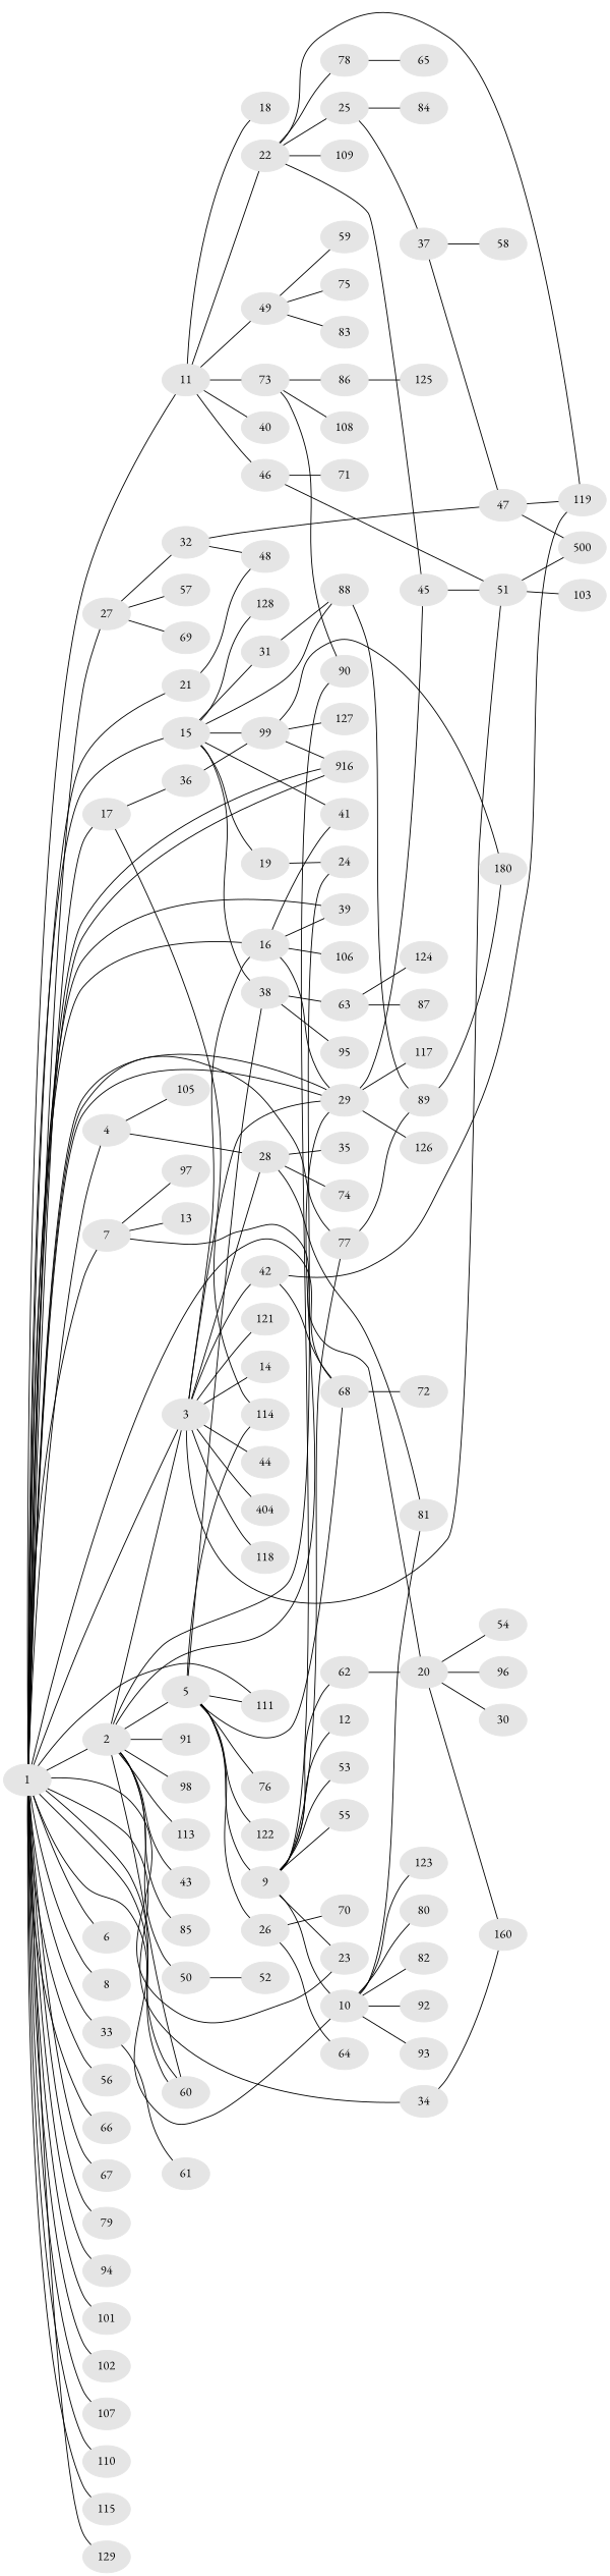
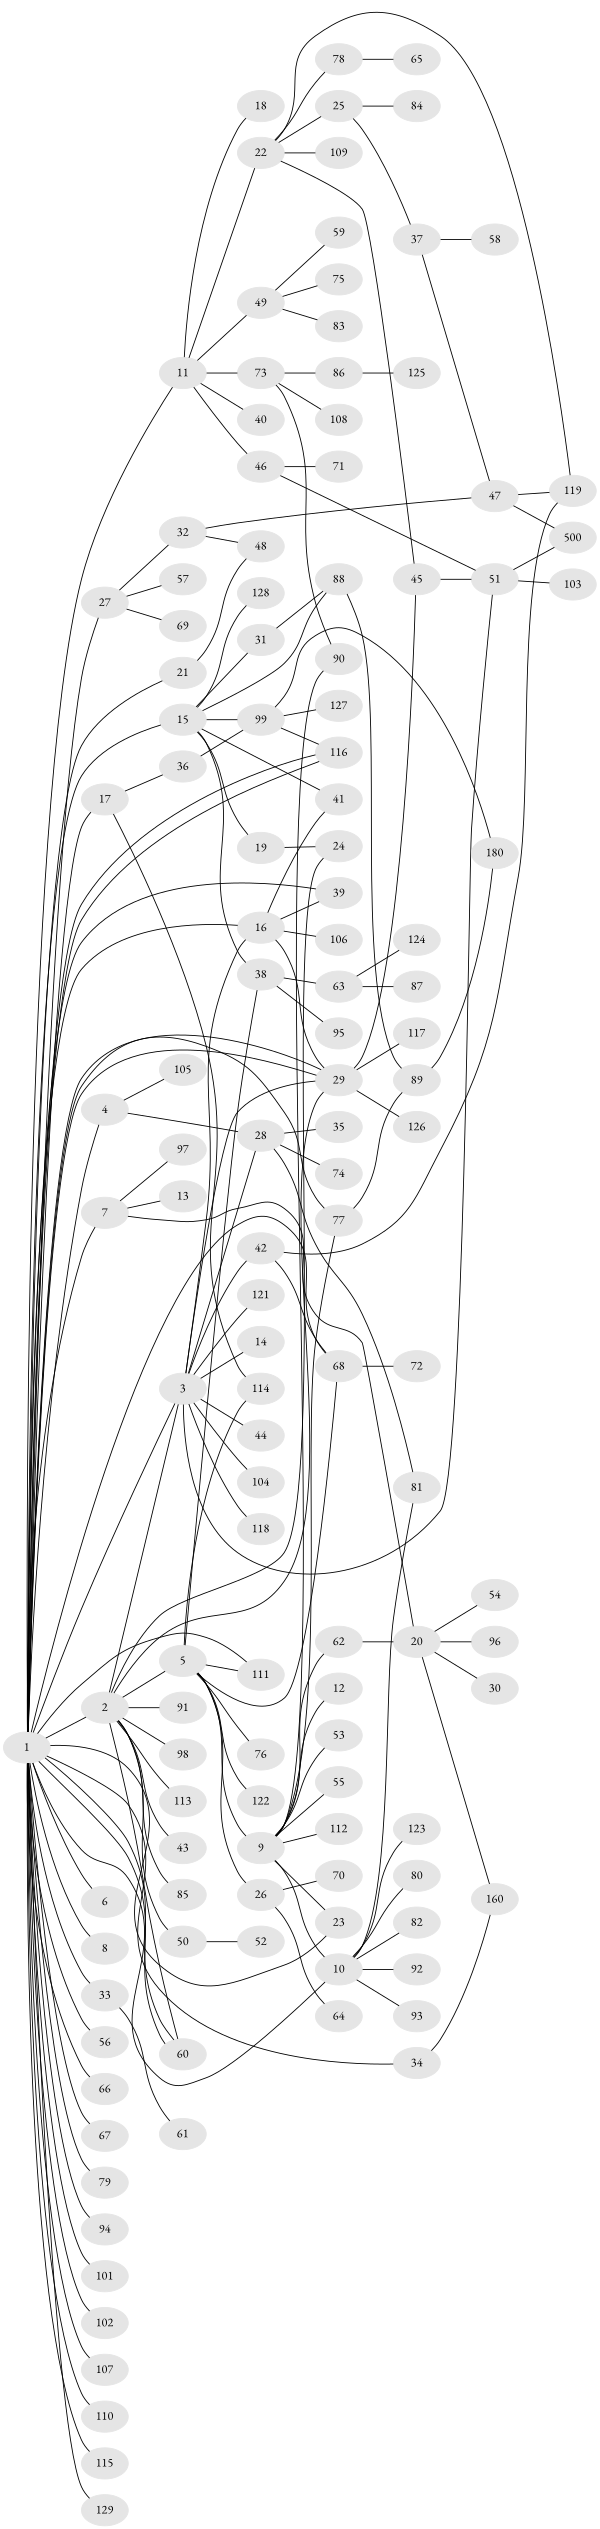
  graph {
    fontname="EB Garamond"
    rankdir=LR
    node [color=gray90 fontname="EB Garamond" style=filled]
    edge [fontname="EB Garamond"]
    1
    2
    3
    4
    6
    7
    8
    10
    11
    15
    16
    17
    21
    23
    27
    29
    33
    34
    39
    56
    60
    66
    67
    68
    77
    79
    94
    101
    102
    107
    110
    111
    115
-   116 [label=916]
+   116
    129
    5
    24
    43
    50
    85
    91
    98
    113
    14
    28
    42
    44
    51
-   104 [label=404]
+   104
    118
    121
    105
    13
    20
    97
    80
    81
    82
    92
    93
    123
    18
    22
    40
    46
    49
    73
    38
    19
    31
    41
    88
    99
    128
    106
    114
    36
    48
    32
    57
    69
    45
    117
    126
    61
    n86 [label=160]
    72
    89
    9
    26
    76
    122
    52
    35
    74
    119
    n97 [label=500]
    103
    12
    53
    55
    62
    90
+   112
    64
    70
    63
    95
    30
    54
    96
    25
    78
    109
    71
    59
    75
    83
    86
    108
    n121 [label=180]
    127
    37
    84
    65
    47
    58
    87
    124
    125
    1 -- 2
    1 -- 3
    1 -- 4
    1 -- 6
    1 -- 7
    1 -- 8
    1 -- 10
    1 -- 11
    1 -- 15
    1 -- 16
    1 -- 17
    1 -- 21
    1 -- 23
    1 -- 27
    1 -- 29
    1 -- 29
    1 -- 33
    1 -- 34
    1 -- 39
    1 -- 56
    1 -- 60
    1 -- 60
    1 -- 66
    1 -- 67
    1 -- 68
    1 -- 77
    1 -- 79
    1 -- 94
    1 -- 101
    1 -- 102
    1 -- 107
    1 -- 110
    1 -- 111
    1 -- 115
    1 -- 116
    1 -- 116
    1 -- 129
    2 -- 3
    2 -- 29
    2 -- 60
    2 -- 5
    2 -- 24
    2 -- 43
    2 -- 50
    2 -- 85
    2 -- 91
    2 -- 98
    2 -- 113
    3 -- 16
    3 -- 29
    3 -- 14
    3 -- 28
    3 -- 42
    3 -- 44
    3 -- 51
    3 -- 104
    3 -- 118
    3 -- 121
    4 -- 28
    4 -- 105
    7 -- 13
    7 -- 20
    7 -- 97
    10 -- 80
    10 -- 81
    10 -- 82
    10 -- 92
    10 -- 93
    10 -- 123
    11 -- 18
    11 -- 22
    11 -- 40
    11 -- 46
    11 -- 49
    11 -- 73
    15 -- 38
    15 -- 19
    15 -- 31
    15 -- 41
    15 -- 88
    15 -- 99
    15 -- 128
    16 -- 29
    16 -- 39
    16 -- 41
    16 -- 106
    17 -- 114
    17 -- 36
    21 -- 48
    27 -- 32
    27 -- 57
    27 -- 69
    29 -- 45
    29 -- 117
    29 -- 126
    33 -- 61
    34 -- n86
    68 -- 72
    77 -- 89
    5 -- 68
    5 -- 111
    5 -- 38
    5 -- 114
    5 -- 9
    5 -- 26
    5 -- 76
    5 -- 122
    50 -- 52
    28 -- 81
    28 -- 35
    28 -- 74
    42 -- 68
    42 -- 119
    51 -- n97
    51 -- 103
    20 -- n86
    20 -- 30
    20 -- 54
    20 -- 96
    22 -- 45
    22 -- 119
    22 -- 25
    22 -- 78
    22 -- 109
    46 -- 51
    46 -- 71
    49 -- 59
    49 -- 75
    49 -- 83
    73 -- 90
    73 -- 86
    73 -- 108
    38 -- 63
    38 -- 95
    19 -- 24
    31 -- 88
    88 -- 89
    99 -- 116
    99 -- n121
    99 -- 127
    36 -- 99
    32 -- 48
    32 -- 47
    45 -- 51
    89 -- n121
    9 -- 10
    9 -- 23
    9 -- 77
    9 -- 12
    9 -- 53
    9 -- 55
    9 -- 62
    9 -- 90
+   9 -- 112
    26 -- 64
    26 -- 70
    62 -- 20
    63 -- 87
    63 -- 124
    25 -- 37
    25 -- 84
    78 -- 65
    86 -- 125
    37 -- 47
    37 -- 58
    47 -- 119
    47 -- n97
  }
